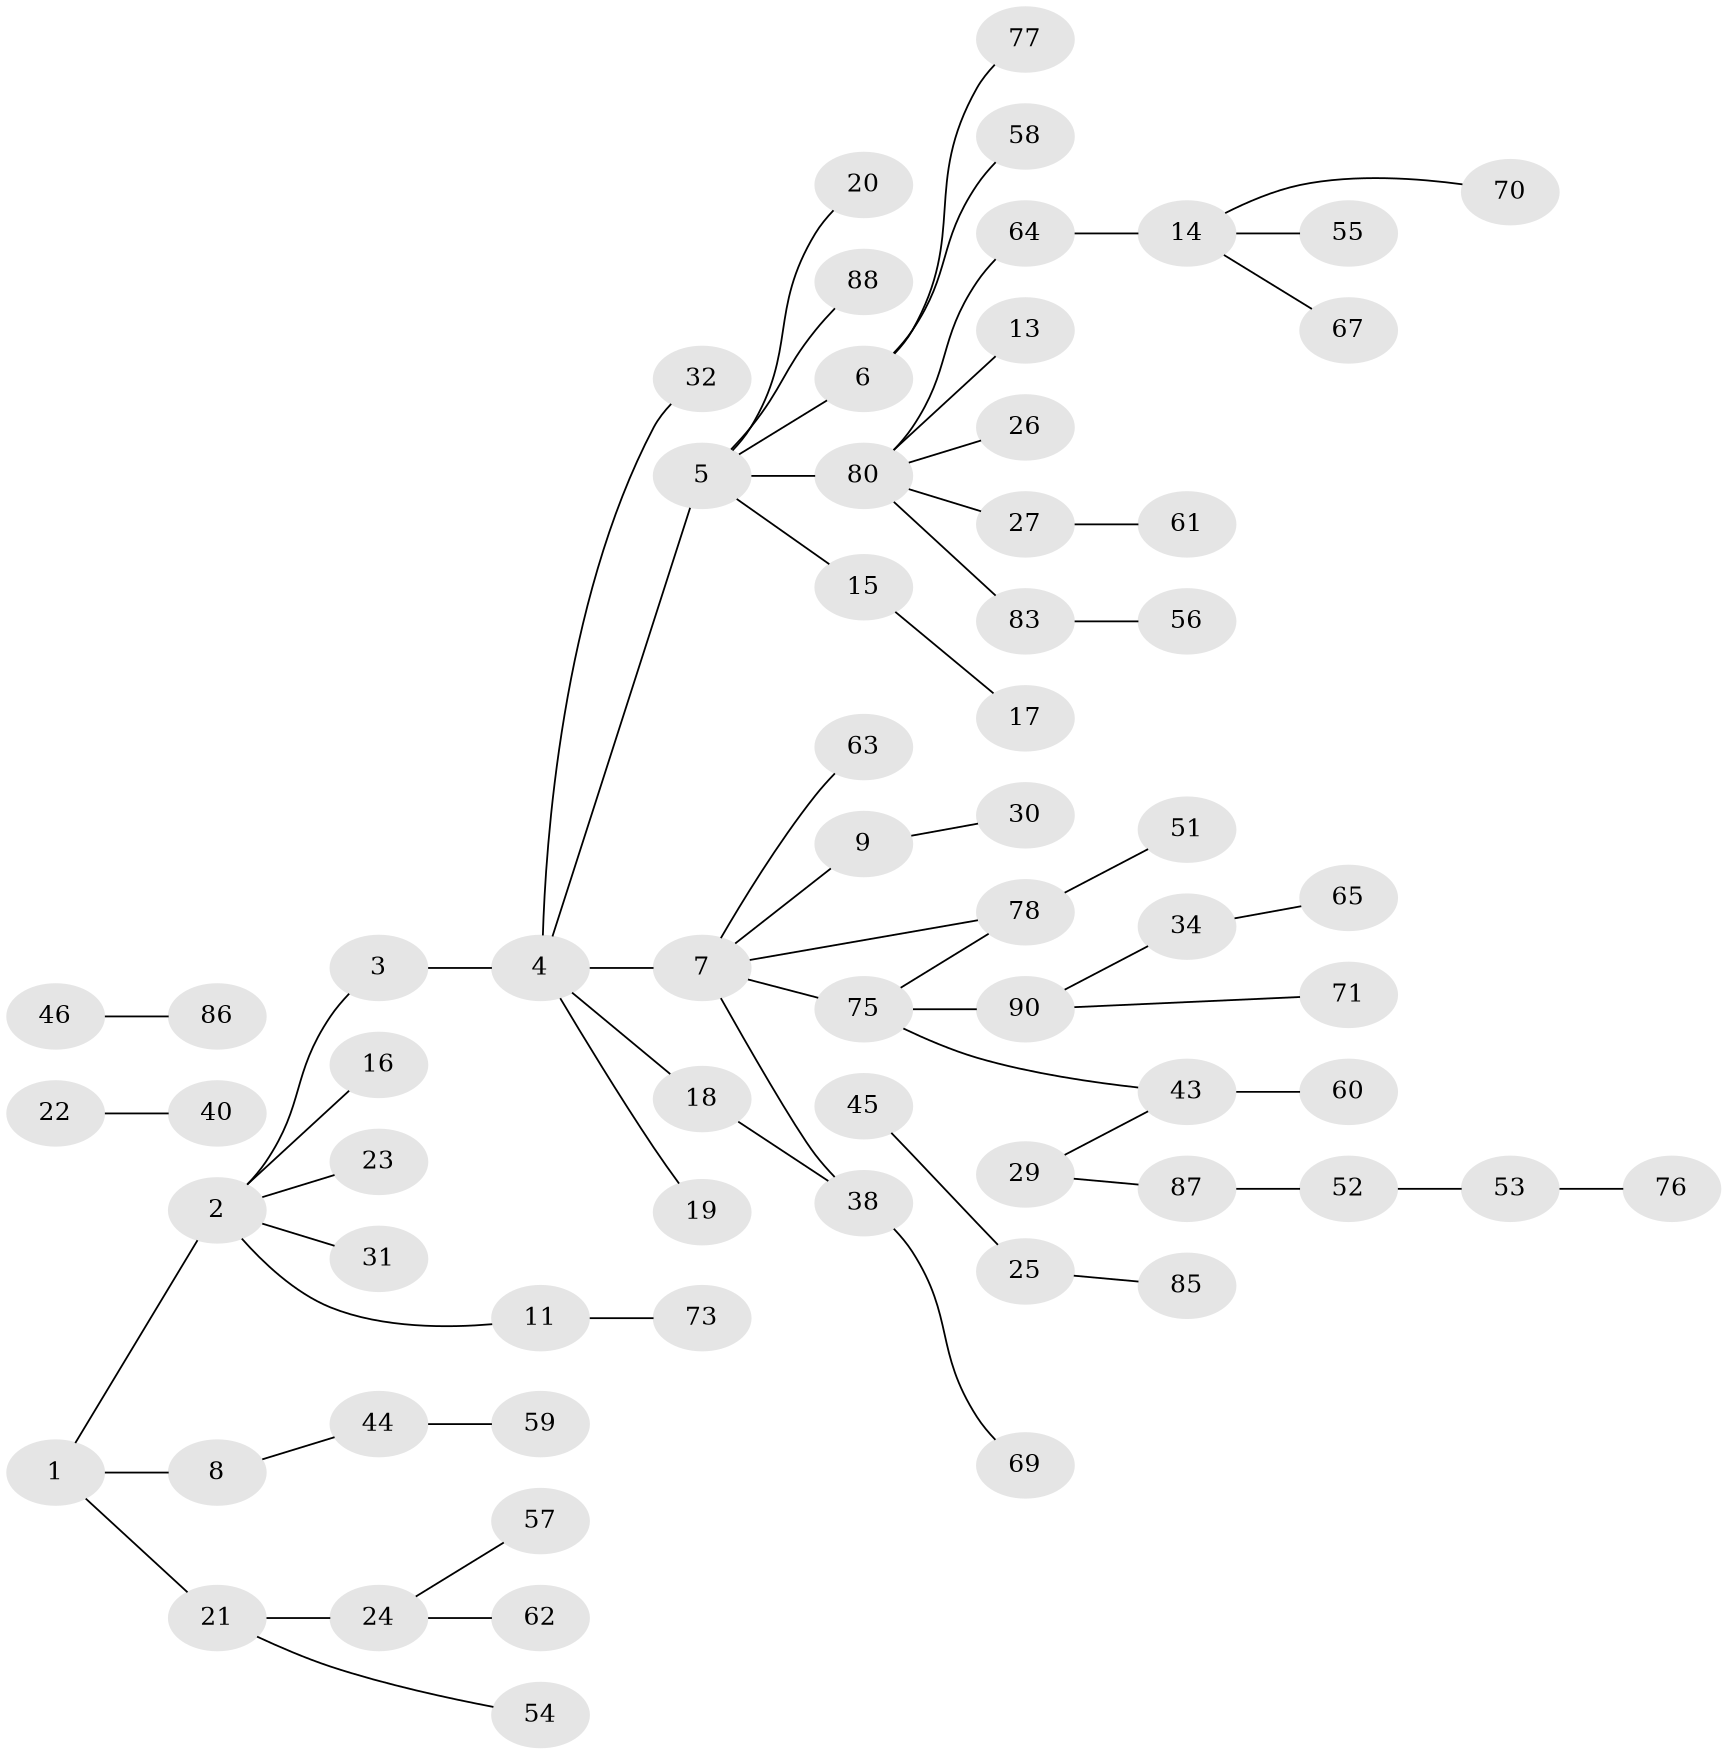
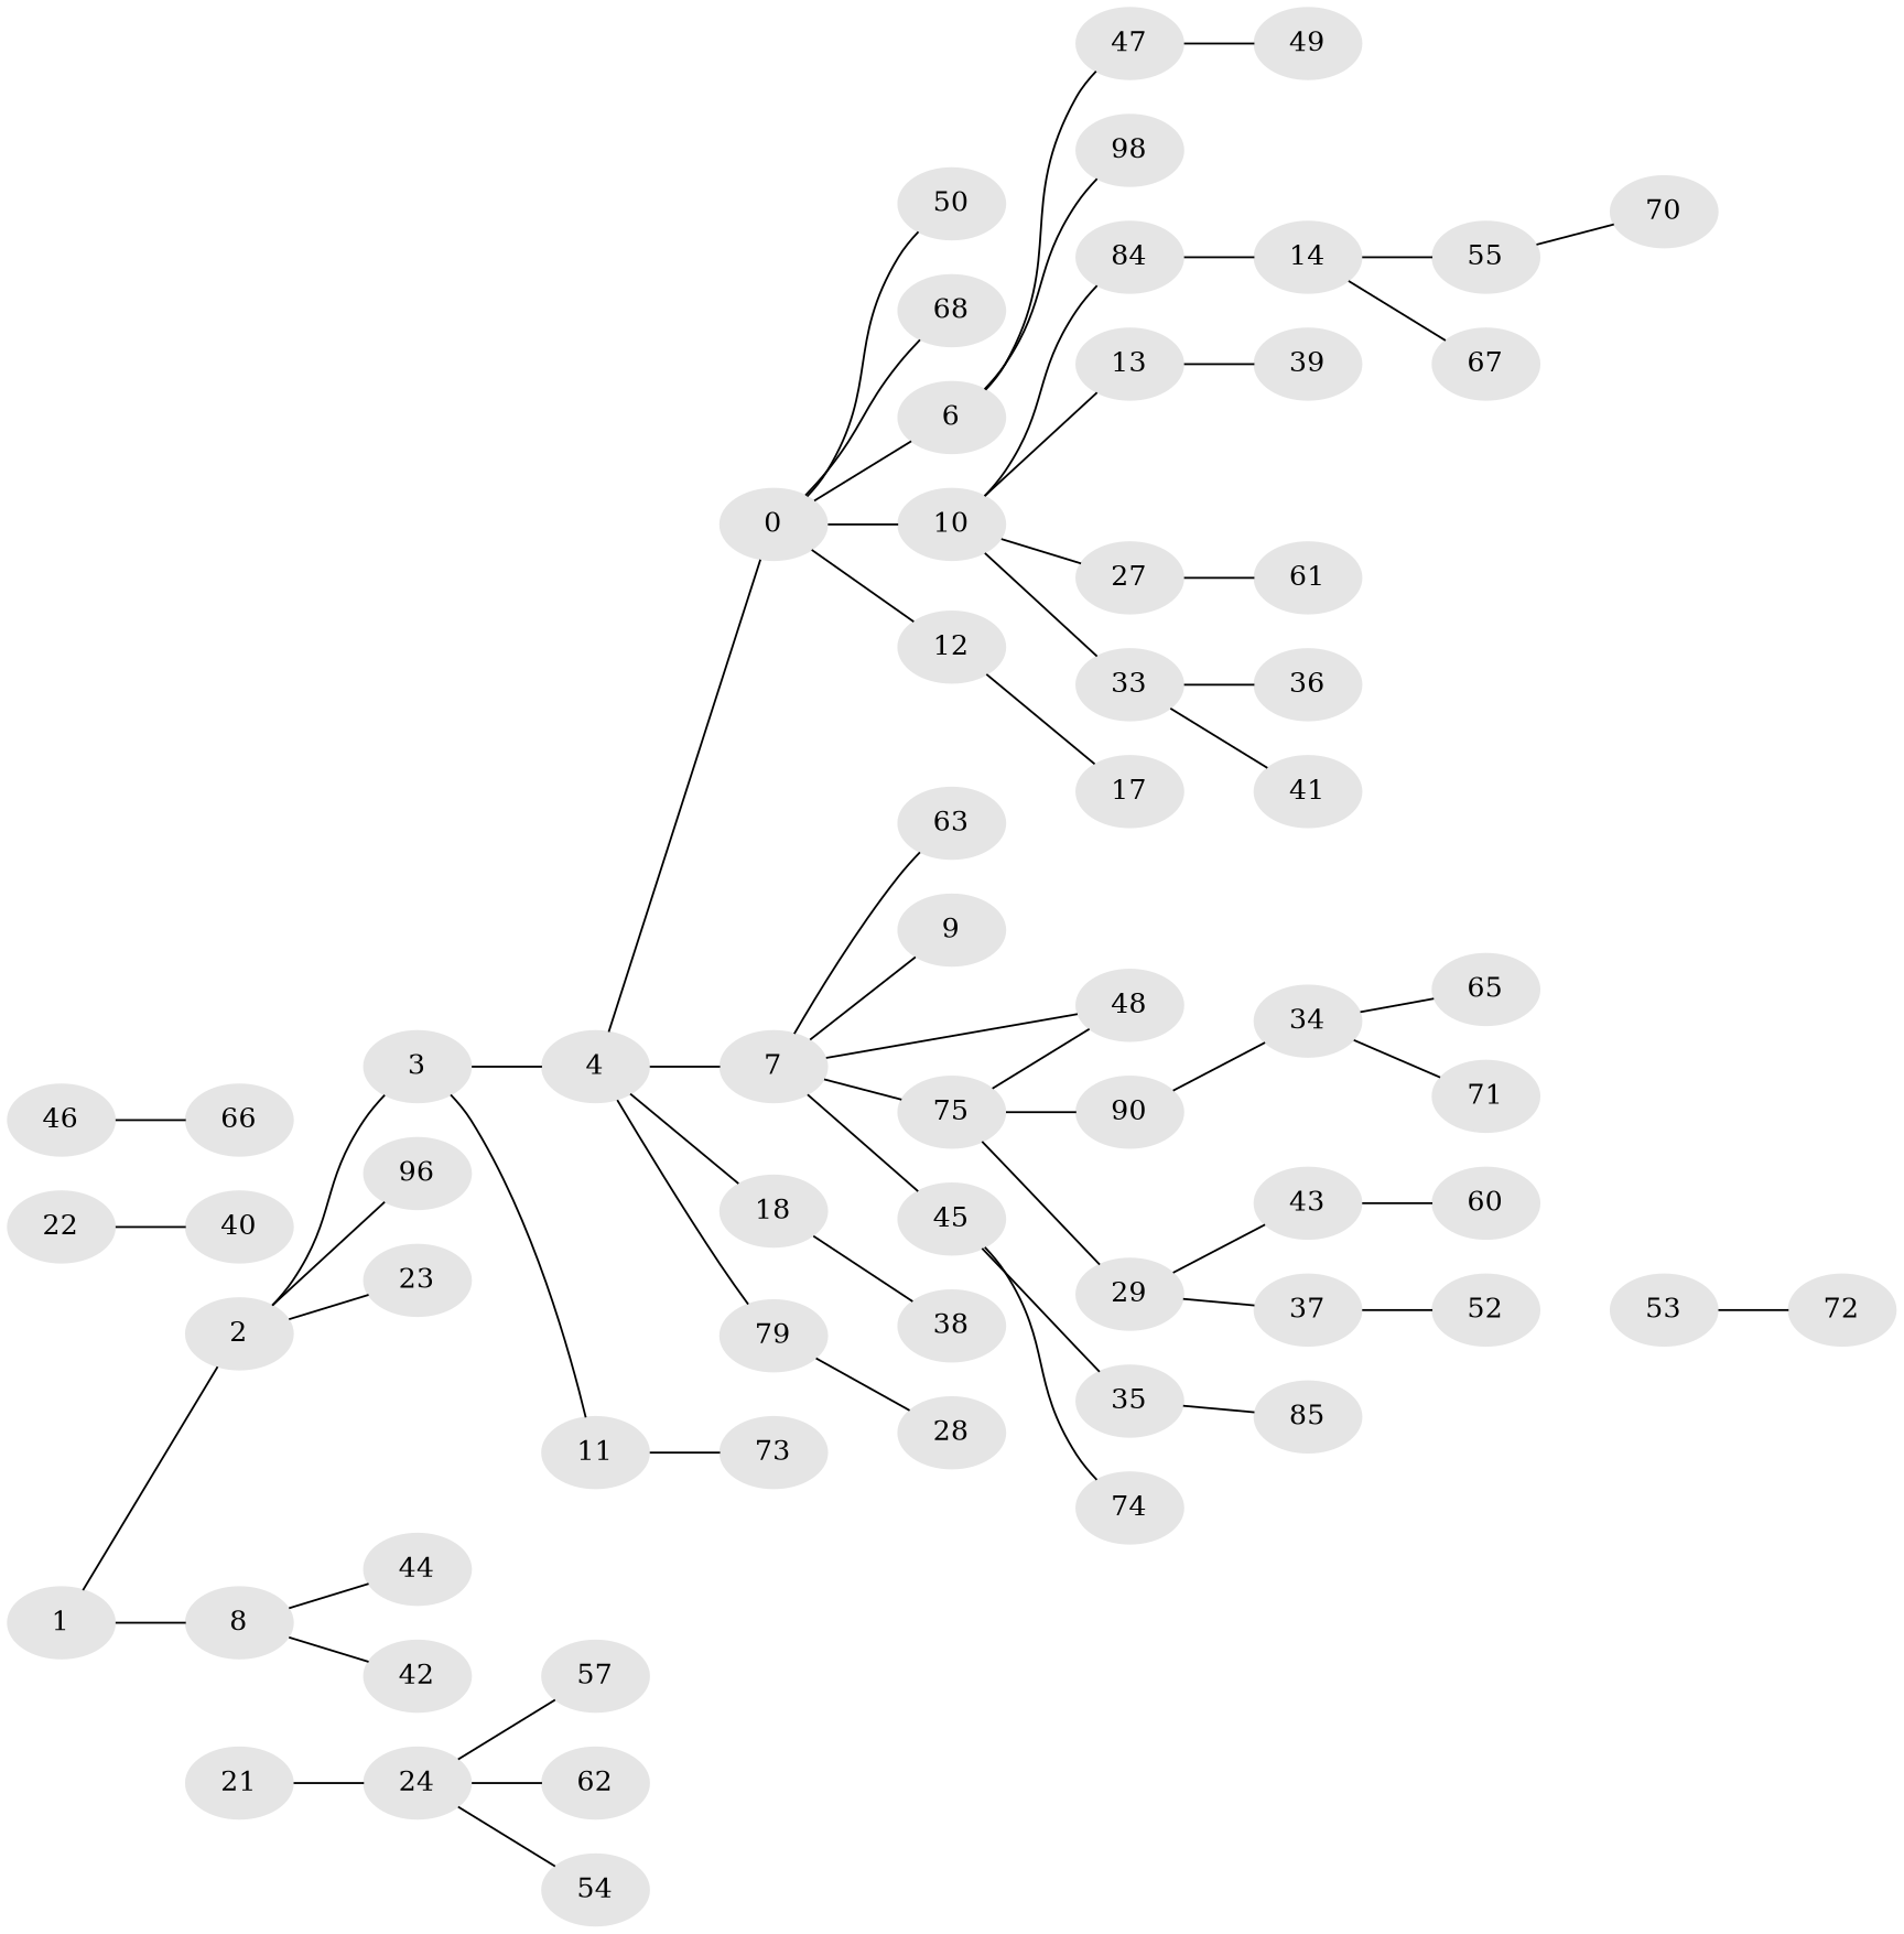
  graph {
    rankdir=LR
    node [color=gray90 style=filled]
    1
    2
    8
    21
    3
    11
-   16
+   16 [label=96]
    23
-   31
+   42
    44
    24
    4
    73
-   5
+   5 [label=0]
    7
    18
-   19
-   32
+   19 [label=79]
    6
-   10 [label=80]
-   12 [label=15]
-   50 [label=20]
-   68 [label=88]
+   10
+   12
+   50
+   68
    9
    n26 [label=75]
    45
    63
-   48 [label=78]
+   48
    38
-   47 [label=77]
-   58
+   28
+   47
+   58 [label=98]
    13
-   26
    27
-   33 [label=83]
-   64
+   33
+   64 [label=84]
    17
-   30
+   49
    n42 [label=90]
    29
    22
    40
-   25
-   59
+   25 [label=35]
+   74
+   39
    61
-   56
+   41
+   56 [label=36]
    14
    55
    67
    70
    34
-   37 [label=87]
+   37
    43
-   51
-   69
    65
    71
    54
    57
    62
    n67 [label=85]
    52
    60
    53
    46
-   66 [label=86]
-   72 [label=76]
+   66
+   72
    1 -- 2
    1 -- 8
-   1 -- 21
    2 -- 3
-   2 -- 11
+   3 -- 11
    2 -- 16
    2 -- 23
-   2 -- 31
+   8 -- 42
    8 -- 44
    21 -- 24
    3 -- 4
    11 -- 73
-   44 -- 59
-   21 -- 54
+   24 -- 54
    24 -- 57
    24 -- 62
    4 -- 5
    4 -- 7
    4 -- 18
    4 -- 19
-   4 -- 32
    5 -- 6
    5 -- 10
    5 -- 12
    5 -- 50
    5 -- 68
    7 -- 9
    7 -- n26
-   7 -- 38
+   7 -- 45
    7 -- 63
    7 -- 48
    18 -- 38
+   19 -- 28
    6 -- 47
    6 -- 58
    10 -- 13
-   10 -- 26
    10 -- 27
    10 -- 33
    10 -- 64
    12 -- 17
-   9 -- 30
    n26 -- 48
    n26 -- n42
-   n26 -- 43
+   n26 -- 29
    45 -- 25
-   48 -- 51
-   38 -- 69
+   45 -- 74
+   47 -- 49
+   13 -- 39
    27 -- 61
+   33 -- 41
    33 -- 56
    64 -- 14
    n42 -- 34
    29 -- 37
    29 -- 43
    22 -- 40
    25 -- n67
    14 -- 55
    14 -- 67
-   14 -- 70
+   55 -- 70
    34 -- 65
-   n42 -- 71
+   34 -- 71
    37 -- 52
    43 -- 60
-   52 -- 53
    53 -- 72
    46 -- 66
  }
